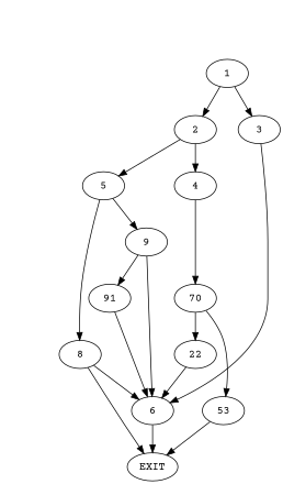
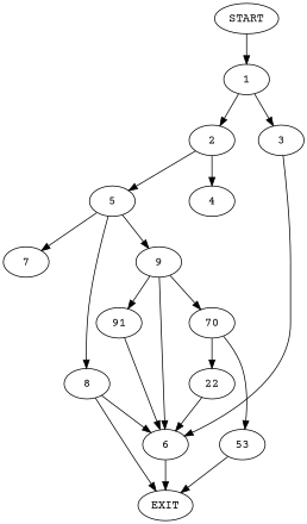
  digraph {
    fontname="Courier Prime"
    node [fontname="Courier Prime"]
    edge [fontname="Courier Prime"]
+   n1 [label=START]
    1
    2
    3
    n5 [label=EXIT]
    4
    5
    6
    n9 [label=70]
    9
+   7
    8
    n13 [label=91]
    n14 [label=22]
    n15 [label=53]
+   n1 -> 1
    1 -> 2
    1 -> 3
    2 -> 4
    2 -> 5
    3 -> 6
-   4 -> n9
+   9 -> n9
    5 -> 9
+   5 -> 7
    5 -> 8
    6 -> n5
    n9 -> n14
    n9 -> n15
    9 -> 6
    9 -> n13
    8 -> n5
    8 -> 6
    n13 -> 6
    n14 -> 6
    n15 -> n5
  }
